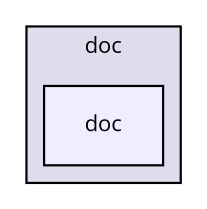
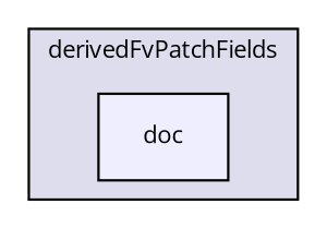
  digraph {
    compound=true
    fontname="Open Sans"
    n1 [fillcolor="#eeeeff" fontname="Open Sans" fontsize=10 label=doc pencolor=black shape=box style=filled]
    subgraph cluster_1 {
      bgcolor="#ddddee"
      fontsize=10
-     label=doc
+     label=derivedFvPatchFields
      pencolor=black
      n1
    }
  }
